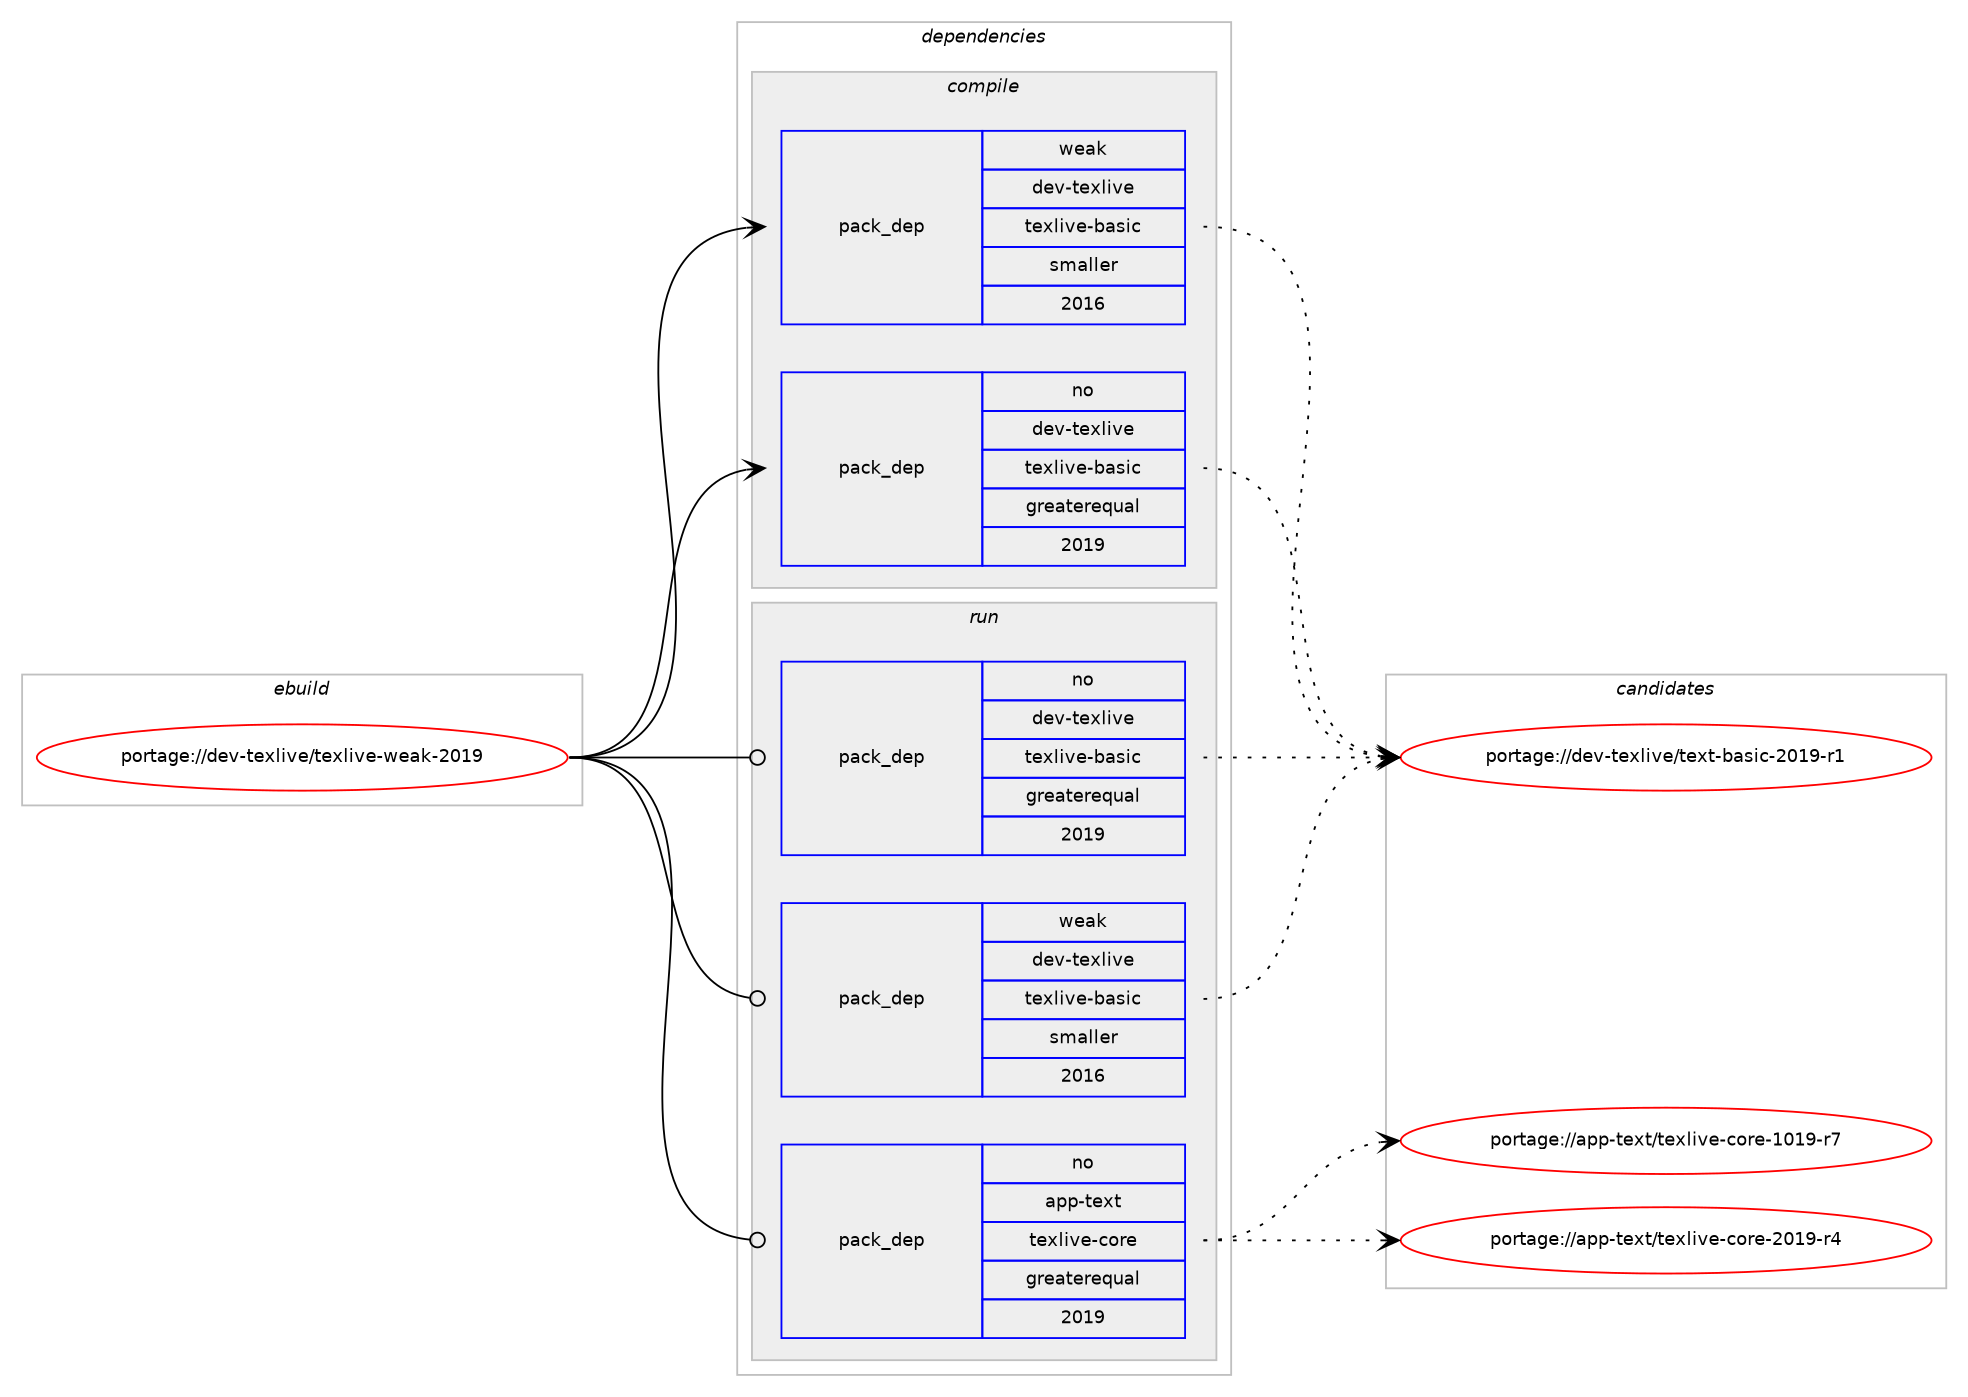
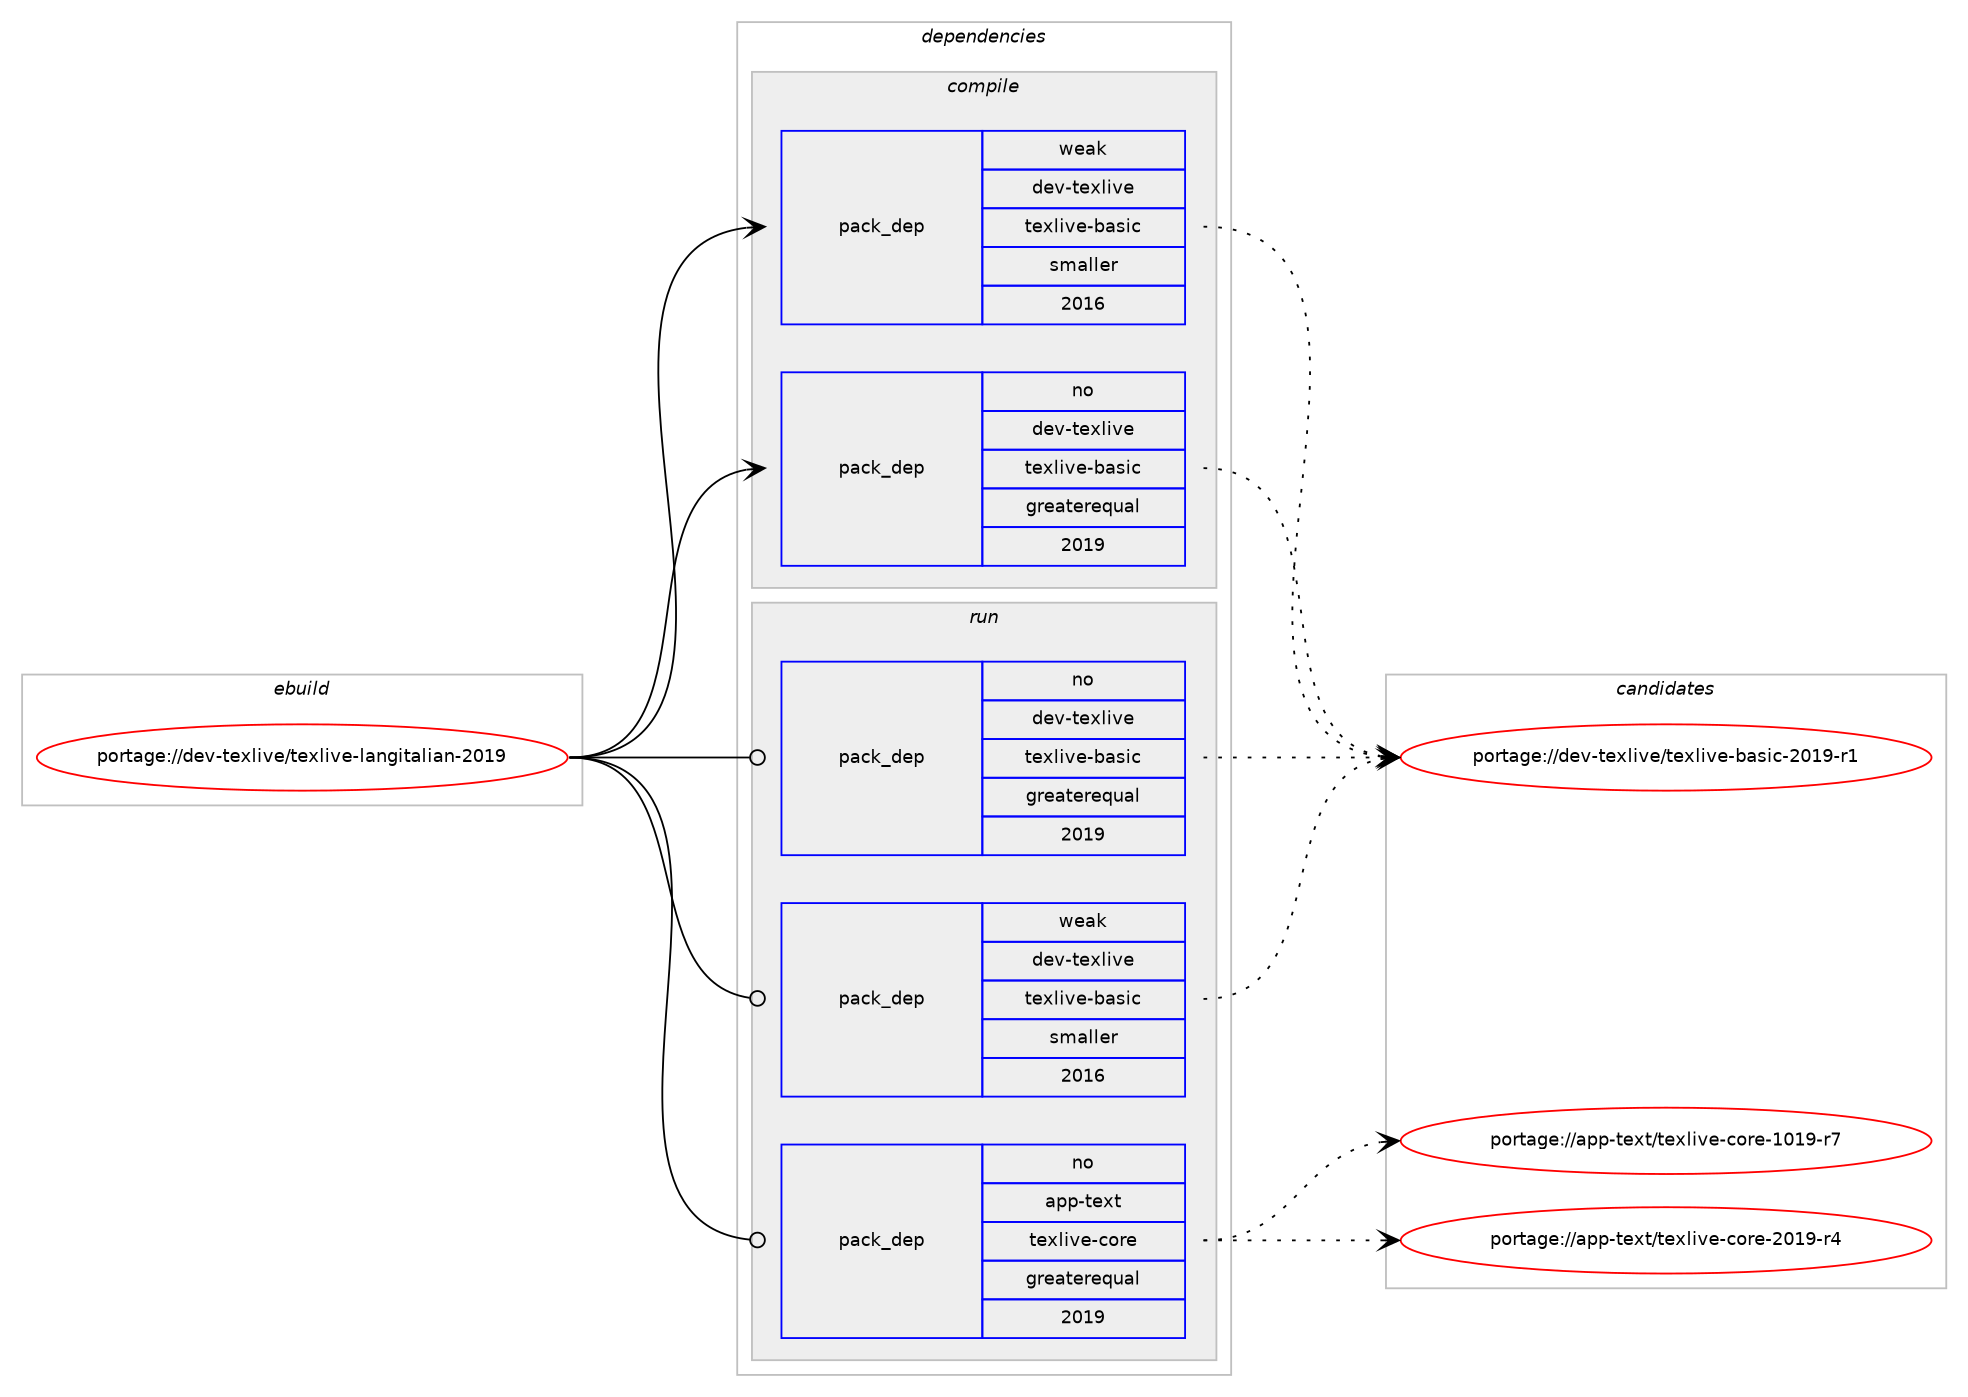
  digraph {
    compound=true
    concentrate=true
    fontname=Helvetica
    fontsize=10
    newrank=true
    rankdir=LR
    ranksep=1.5
    node [color=blue fontname=Helvetica fontsize=10 shape=none]
    edge [arrowhead=vee headport=w style=dotted tailport=e weight=100]
-   n1 [color=red label="portage://dev-texlive/texlive-weak-2019" width=4 shape=""]
+   n1 [color=red label="portage://dev-texlive/texlive-langitalian-2019" width=4 shape=""]
    n2 [label=<<TABLE BORDER="0" CELLBORDER="1" CELLSPACING="0" CELLPADDING="4" WIDTH="220"><TR><TD ROWSPAN="6" CELLPADDING="30">pack_dep</TD></TR><TR><TD WIDTH="110">no</TD></TR><TR><TD>dev-texlive</TD></TR><TR><TD>texlive-basic</TD></TR><TR><TD>greaterequal</TD></TR><TR><TD>2019</TD></TR></TABLE>>]
    n3 [label=<<TABLE BORDER="0" CELLBORDER="1" CELLSPACING="0" CELLPADDING="4" WIDTH="220"><TR><TD ROWSPAN="6" CELLPADDING="30">pack_dep</TD></TR><TR><TD WIDTH="110">weak</TD></TR><TR><TD>dev-texlive</TD></TR><TR><TD>texlive-basic</TD></TR><TR><TD>smaller</TD></TR><TR><TD>2016</TD></TR></TABLE>>]
    n4 [label=<<TABLE BORDER="0" CELLBORDER="1" CELLSPACING="0" CELLPADDING="4" WIDTH="220"><TR><TD ROWSPAN="6" CELLPADDING="30">pack_dep</TD></TR><TR><TD WIDTH="110">no</TD></TR><TR><TD>app-text</TD></TR><TR><TD>texlive-core</TD></TR><TR><TD>greaterequal</TD></TR><TR><TD>2019</TD></TR></TABLE>>]
    n5 [label=<<TABLE BORDER="0" CELLBORDER="1" CELLSPACING="0" CELLPADDING="4" WIDTH="220"><TR><TD ROWSPAN="6" CELLPADDING="30">pack_dep</TD></TR><TR><TD WIDTH="110">no</TD></TR><TR><TD>dev-texlive</TD></TR><TR><TD>texlive-basic</TD></TR><TR><TD>greaterequal</TD></TR><TR><TD>2019</TD></TR></TABLE>>]
    n6 [label=<<TABLE BORDER="0" CELLBORDER="1" CELLSPACING="0" CELLPADDING="4" WIDTH="220"><TR><TD ROWSPAN="6" CELLPADDING="30">pack_dep</TD></TR><TR><TD WIDTH="110">weak</TD></TR><TR><TD>dev-texlive</TD></TR><TR><TD>texlive-basic</TD></TR><TR><TD>smaller</TD></TR><TR><TD>2016</TD></TR></TABLE>>]
-   n7 [color=red label="portage://dev-texlive/text-basic-2019-r1" width=4 shape=""]
+   n7 [color=red label="portage://dev-texlive/texlive-basic-2019-r1" width=4 shape=""]
    n8 [color=red label="portage://app-text/texlive-core-1019-r7" width=4 shape=""]
    n9 [color=red label="portage://app-text/texlive-core-2019-r4" width=4 shape=""]
    subgraph cluster_1 {
      color=gray
      label=<<i>ebuild</i>>
      rank=same
      n1
    }
    subgraph cluster_2 {
      color=gray
      label=<<i>dependencies</i>>
      subgraph cluster_3 {
        color=gray
        fillcolor="#eeeeee"
        label=<<i>compile</i>>
        style=filled
        subgraph sub_4 {
          color=gray
          fillcolor="#eeeeee"
          label=<<i>compile</i>>
          style=filled
          n2
        }
        subgraph sub_5 {
          color=gray
          fillcolor="#eeeeee"
          label=<<i>compile</i>>
          style=filled
          n3
        }
      }
      subgraph cluster_6 {
        color=gray
        fillcolor="#eeeeee"
        label=<<i>compile and run</i>>
        style=filled
      }
      subgraph cluster_7 {
        color=gray
        fillcolor="#eeeeee"
        label=<<i>run</i>>
        style=filled
        subgraph sub_8 {
          color=gray
          fillcolor="#eeeeee"
          label=<<i>run</i>>
          style=filled
          n4
        }
        subgraph sub_9 {
          color=gray
          fillcolor="#eeeeee"
          label=<<i>run</i>>
          style=filled
          n5
        }
        subgraph sub_10 {
          color=gray
          fillcolor="#eeeeee"
          label=<<i>run</i>>
          style=filled
          n6
        }
      }
    }
    subgraph cluster_11 {
      color=gray
      label=<<i>candidates</i>>
      rank=same
      subgraph sub_12 {
        color=black
        label=<<i>candidates</i>>
        nodesep=1
        rank=same
        n7
      }
      subgraph sub_13 {
        color=black
        label=<<i>candidates</i>>
        nodesep=1
        rank=same
        n7
      }
      subgraph sub_14 {
        color=black
        label=<<i>candidates</i>>
        nodesep=1
        rank=same
        n8
        n9
      }
      subgraph sub_15 {
        color=black
        label=<<i>candidates</i>>
        nodesep=1
        rank=same
        n7
      }
      subgraph sub_16 {
        color=black
        label=<<i>candidates</i>>
        nodesep=1
        rank=same
        n7
      }
    }
    n1 -> n2 [style=solid weight=20]
    n1 -> n3 [style=solid weight=20]
    n1 -> n4 [arrowhead=odot style=solid weight=20]
    n1 -> n5 [arrowhead=odot style=solid weight=20]
    n1 -> n6 [arrowhead=odot style=solid weight=20]
    n2 -> n7
    n3 -> n7
    n4 -> n8
    n4 -> n9
    n5 -> n7
    n6 -> n7
  }
